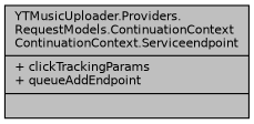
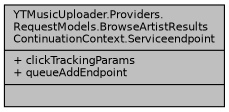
  digraph {
-   n1 [color=black fillcolor=grey75 fontcolor=black fontname=Helvetica fontsize=10 height=0.2 label="{YTMusicUploader.Providers.\lRequestModels.ContinuationContext\lContinuationContext.Serviceendpoint\n|+ clickTrackingParams\l+ queueAddEndpoint\l|}" shape=record style=filled width=0.4]
+   n1 [color=black fillcolor=grey75 fontcolor=black fontname=Helvetica fontsize=10 height=0.2 label="{YTMusicUploader.Providers.\lRequestModels.BrowseArtistResults\lContinuationContext.Serviceendpoint\n|+ clickTrackingParams\l+ queueAddEndpoint\l|}" shape=record style=filled width=0.4]
  }
